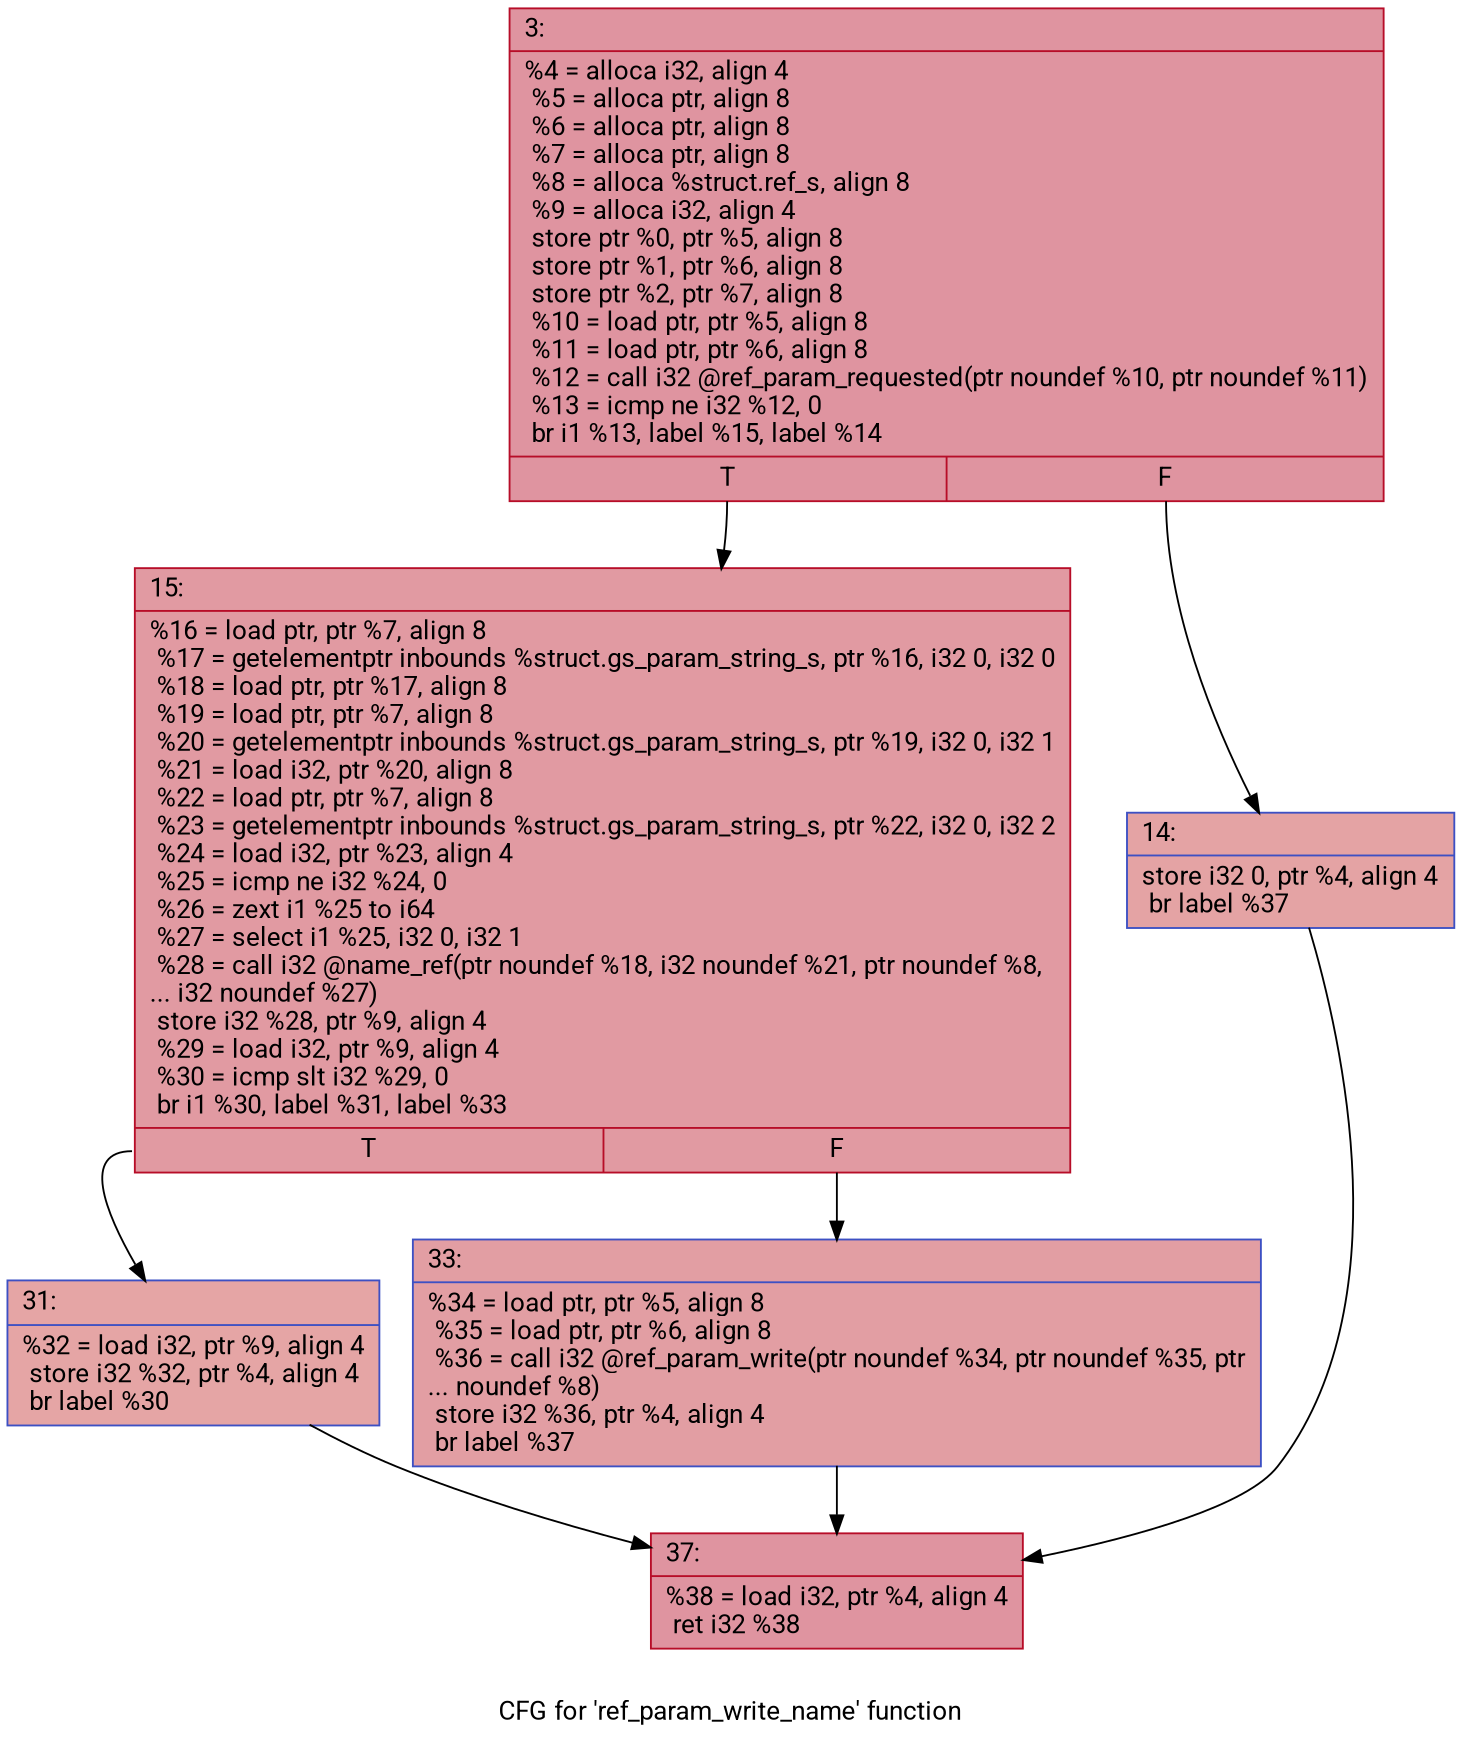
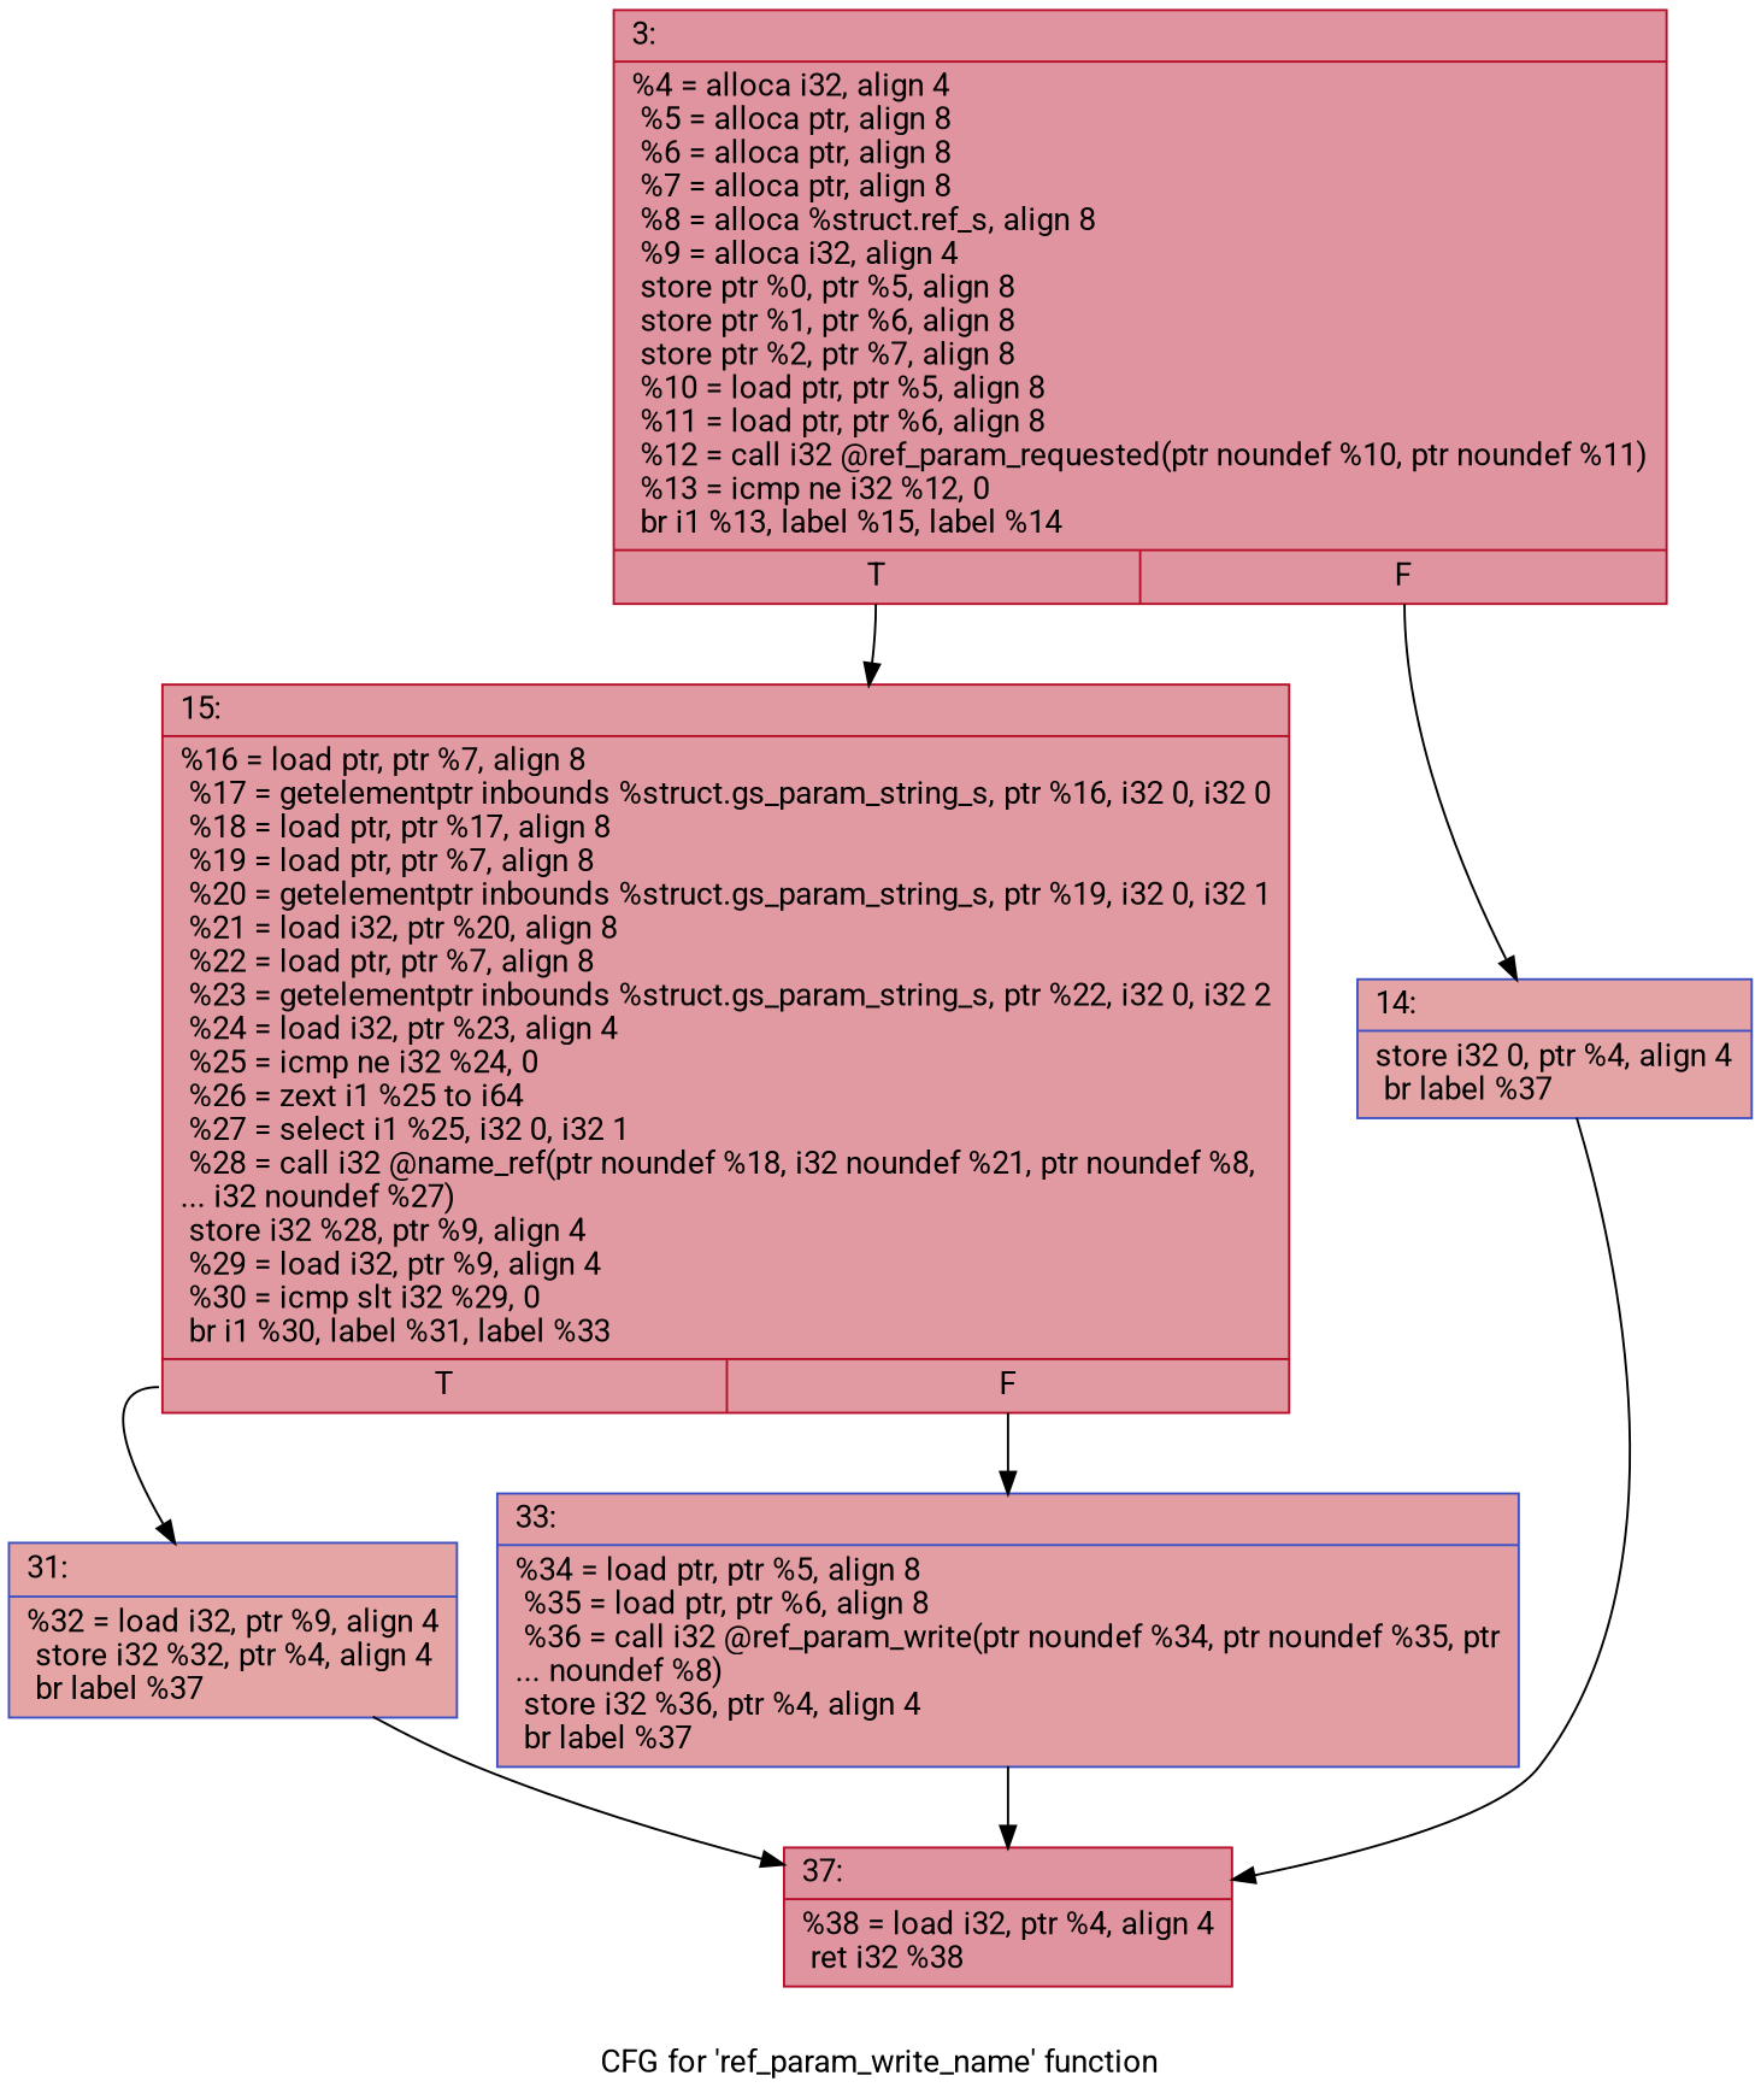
  digraph {
    label="CFG for 'ref_param_write_name' function"
    fontname=Roboto
    node [color="#b70d28ff" fillcolor="#b70d2870" fontname=Roboto shape=record style=filled]
    edge [fontname=Roboto]
    n1 [label="{3:\l|  %4 = alloca i32, align 4\l  %5 = alloca ptr, align 8\l  %6 = alloca ptr, align 8\l  %7 = alloca ptr, align 8\l  %8 = alloca %struct.ref_s, align 8\l  %9 = alloca i32, align 4\l  store ptr %0, ptr %5, align 8\l  store ptr %1, ptr %6, align 8\l  store ptr %2, ptr %7, align 8\l  %10 = load ptr, ptr %5, align 8\l  %11 = load ptr, ptr %6, align 8\l  %12 = call i32 @ref_param_requested(ptr noundef %10, ptr noundef %11)\l  %13 = icmp ne i32 %12, 0\l  br i1 %13, label %15, label %14\l|{<s0>T|<s1>F}}"]
    n2 [fillcolor="#bb1b2c70" label="{15:\l|  %16 = load ptr, ptr %7, align 8\l  %17 = getelementptr inbounds %struct.gs_param_string_s, ptr %16, i32 0, i32 0\l  %18 = load ptr, ptr %17, align 8\l  %19 = load ptr, ptr %7, align 8\l  %20 = getelementptr inbounds %struct.gs_param_string_s, ptr %19, i32 0, i32 1\l  %21 = load i32, ptr %20, align 8\l  %22 = load ptr, ptr %7, align 8\l  %23 = getelementptr inbounds %struct.gs_param_string_s, ptr %22, i32 0, i32 2\l  %24 = load i32, ptr %23, align 4\l  %25 = icmp ne i32 %24, 0\l  %26 = zext i1 %25 to i64\l  %27 = select i1 %25, i32 0, i32 1\l  %28 = call i32 @name_ref(ptr noundef %18, i32 noundef %21, ptr noundef %8,\l... i32 noundef %27)\l  store i32 %28, ptr %9, align 4\l  %29 = load i32, ptr %9, align 4\l  %30 = icmp slt i32 %29, 0\l  br i1 %30, label %31, label %33\l|{<s0>T|<s1>F}}"]
    n3 [color="#3d50c3ff" fillcolor="#c32e3170" label="{14:\l|  store i32 0, ptr %4, align 4\l  br label %37\l}"]
-   n4 [color="#3d50c3ff" fillcolor="#c5333470" label="{31:\l|  %32 = load i32, ptr %9, align 4\l  store i32 %32, ptr %4, align 4\l  br label %30\l}"]
+   n4 [color="#3d50c3ff" fillcolor="#c5333470" label="{31:\l|  %32 = load i32, ptr %9, align 4\l  store i32 %32, ptr %4, align 4\l  br label %37\l}"]
    n5 [color="#3d50c3ff" fillcolor="#be242e70" label="{33:\l|  %34 = load ptr, ptr %5, align 8\l  %35 = load ptr, ptr %6, align 8\l  %36 = call i32 @ref_param_write(ptr noundef %34, ptr noundef %35, ptr\l... noundef %8)\l  store i32 %36, ptr %4, align 4\l  br label %37\l}"]
    n6 [label="{37:\l|  %38 = load i32, ptr %4, align 4\l  ret i32 %38\l}"]
    n1 -> n2 [tailport=s0]
    n1 -> n3 [tailport=s1]
    n2 -> n4 [tailport=s0]
    n2 -> n5 [tailport=s1]
    n3 -> n6
    n4 -> n6
    n5 -> n6
  }
